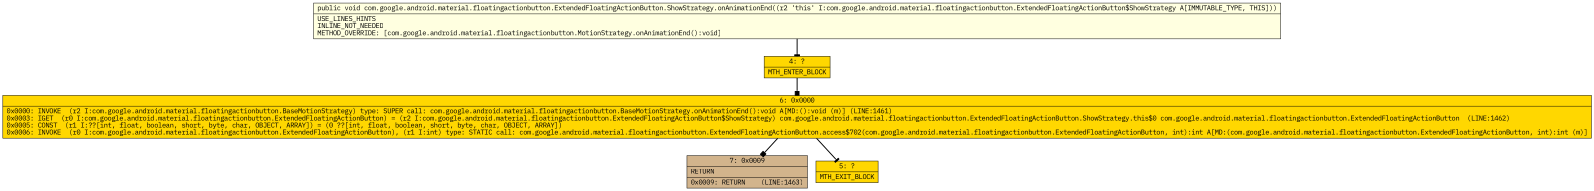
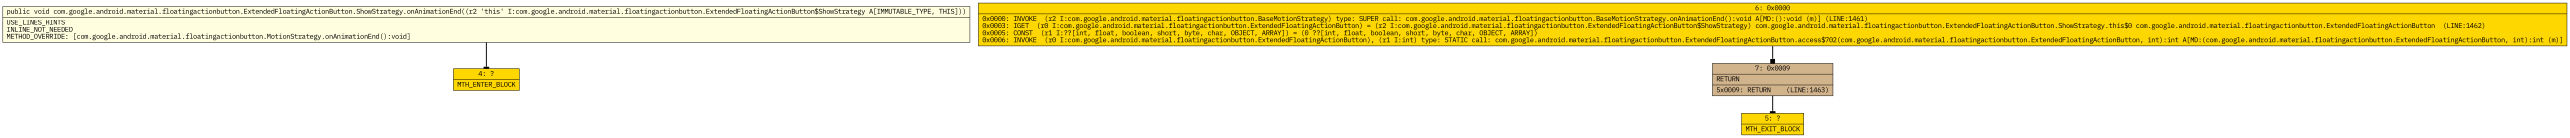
  digraph {
    fontname="IBM Plex Mono"
    node [fillcolor=gold fontname="IBM Plex Mono" shape=record style=filled]
    edge [arrowhead=box fontname="IBM Plex Mono" style=bold]
    n1 [label="{4\:\ ?|MTH_ENTER_BLOCK\l}"]
    n2 [label="{6\:\ 0x0000|0x0000: INVOKE  (r2 I:com.google.android.material.floatingactionbutton.BaseMotionStrategy) type: SUPER call: com.google.android.material.floatingactionbutton.BaseMotionStrategy.onAnimationEnd():void A[MD:():void (m)] (LINE:1461)\l0x0003: IGET  (r0 I:com.google.android.material.floatingactionbutton.ExtendedFloatingActionButton) = (r2 I:com.google.android.material.floatingactionbutton.ExtendedFloatingActionButton$ShowStrategy) com.google.android.material.floatingactionbutton.ExtendedFloatingActionButton.ShowStrategy.this$0 com.google.android.material.floatingactionbutton.ExtendedFloatingActionButton  (LINE:1462)\l0x0005: CONST  (r1 I:??[int, float, boolean, short, byte, char, OBJECT, ARRAY]) = (0 ??[int, float, boolean, short, byte, char, OBJECT, ARRAY]) \l0x0006: INVOKE  (r0 I:com.google.android.material.floatingactionbutton.ExtendedFloatingActionButton), (r1 I:int) type: STATIC call: com.google.android.material.floatingactionbutton.ExtendedFloatingActionButton.access$702(com.google.android.material.floatingactionbutton.ExtendedFloatingActionButton, int):int A[MD:(com.google.android.material.floatingactionbutton.ExtendedFloatingActionButton, int):int (m)]\l}"]
-   n3 [fillcolor=tan label="{7\:\ 0x0009|RETURN\l|0x0009: RETURN    (LINE:1463)\l}"]
+   n3 [fillcolor=tan label="{7\:\ 0x0009|RETURN\l|5x0009: RETURN    (LINE:1463)\l}"]
    n4 [label="{5\:\ ?|MTH_EXIT_BLOCK\l}"]
    n5 [fillcolor=lightyellow label="{public void com.google.android.material.floatingactionbutton.ExtendedFloatingActionButton.ShowStrategy.onAnimationEnd((r2 'this' I:com.google.android.material.floatingactionbutton.ExtendedFloatingActionButton$ShowStrategy A[IMMUTABLE_TYPE, THIS]))  | USE_LINES_HINTS\lINLINE_NOT_NEEDED\lMETHOD_OVERRIDE: [com.google.android.material.floatingactionbutton.MotionStrategy.onAnimationEnd():void]\l}"]
-   n1 -> n2
    n2 -> n3
-   n2 -> n4 [arrowhead=tee]
+   n3 -> n4 [arrowhead=tee]
    n5 -> n1 [arrowhead=tee]
  }
